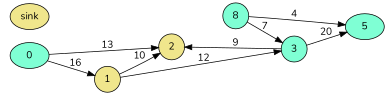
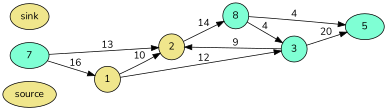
  digraph {
    fontname=Nunito
    rankdir=LR
    node [fillcolor=khaki fontname=Nunito style=filled]
    edge [fontname=Nunito]
-   0 [fillcolor=aquamarine]
+   source
+   0 [fillcolor=aquamarine label=7]
    2 [shape=circle]
    1 [shape=circle]
    n5 [fillcolor=aquamarine label=8 shape=circle]
    3 [fillcolor=aquamarine shape=circle]
    sink
    5 [fillcolor=aquamarine]
    0 -> 2 [label=13]
    0 -> 1 [label=16]
+   2 -> n5 [label=14]
    1 -> 2 [label=10]
    1 -> 3 [label=12]
-   n5 -> 3 [label=7]
+   n5 -> 3 [label=4]
    n5 -> 5 [label=4]
    3 -> 2 [label=9]
    3 -> 5 [label=20]
  }
